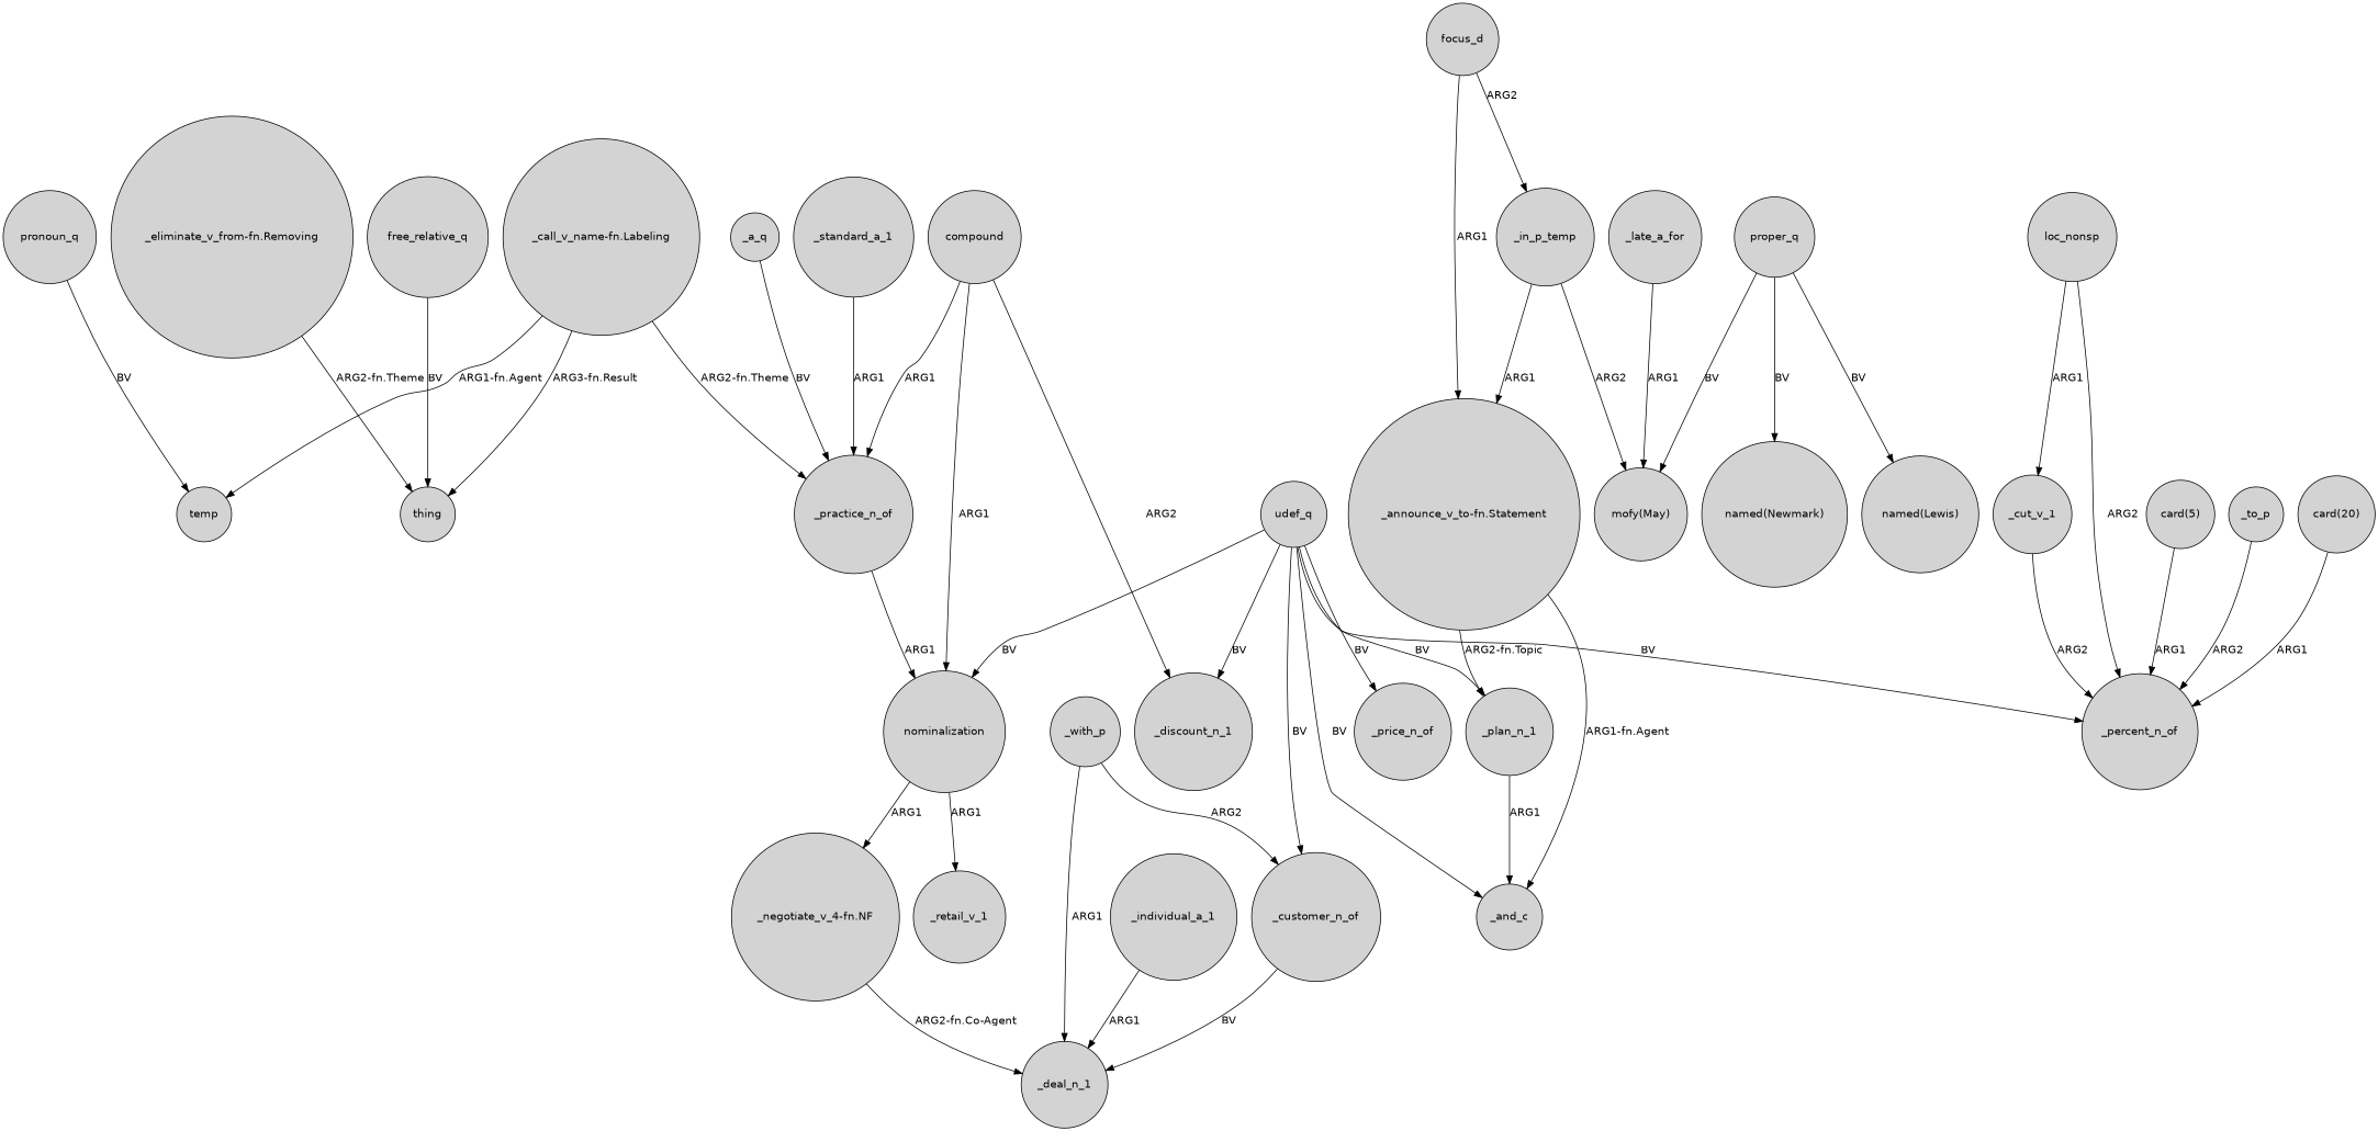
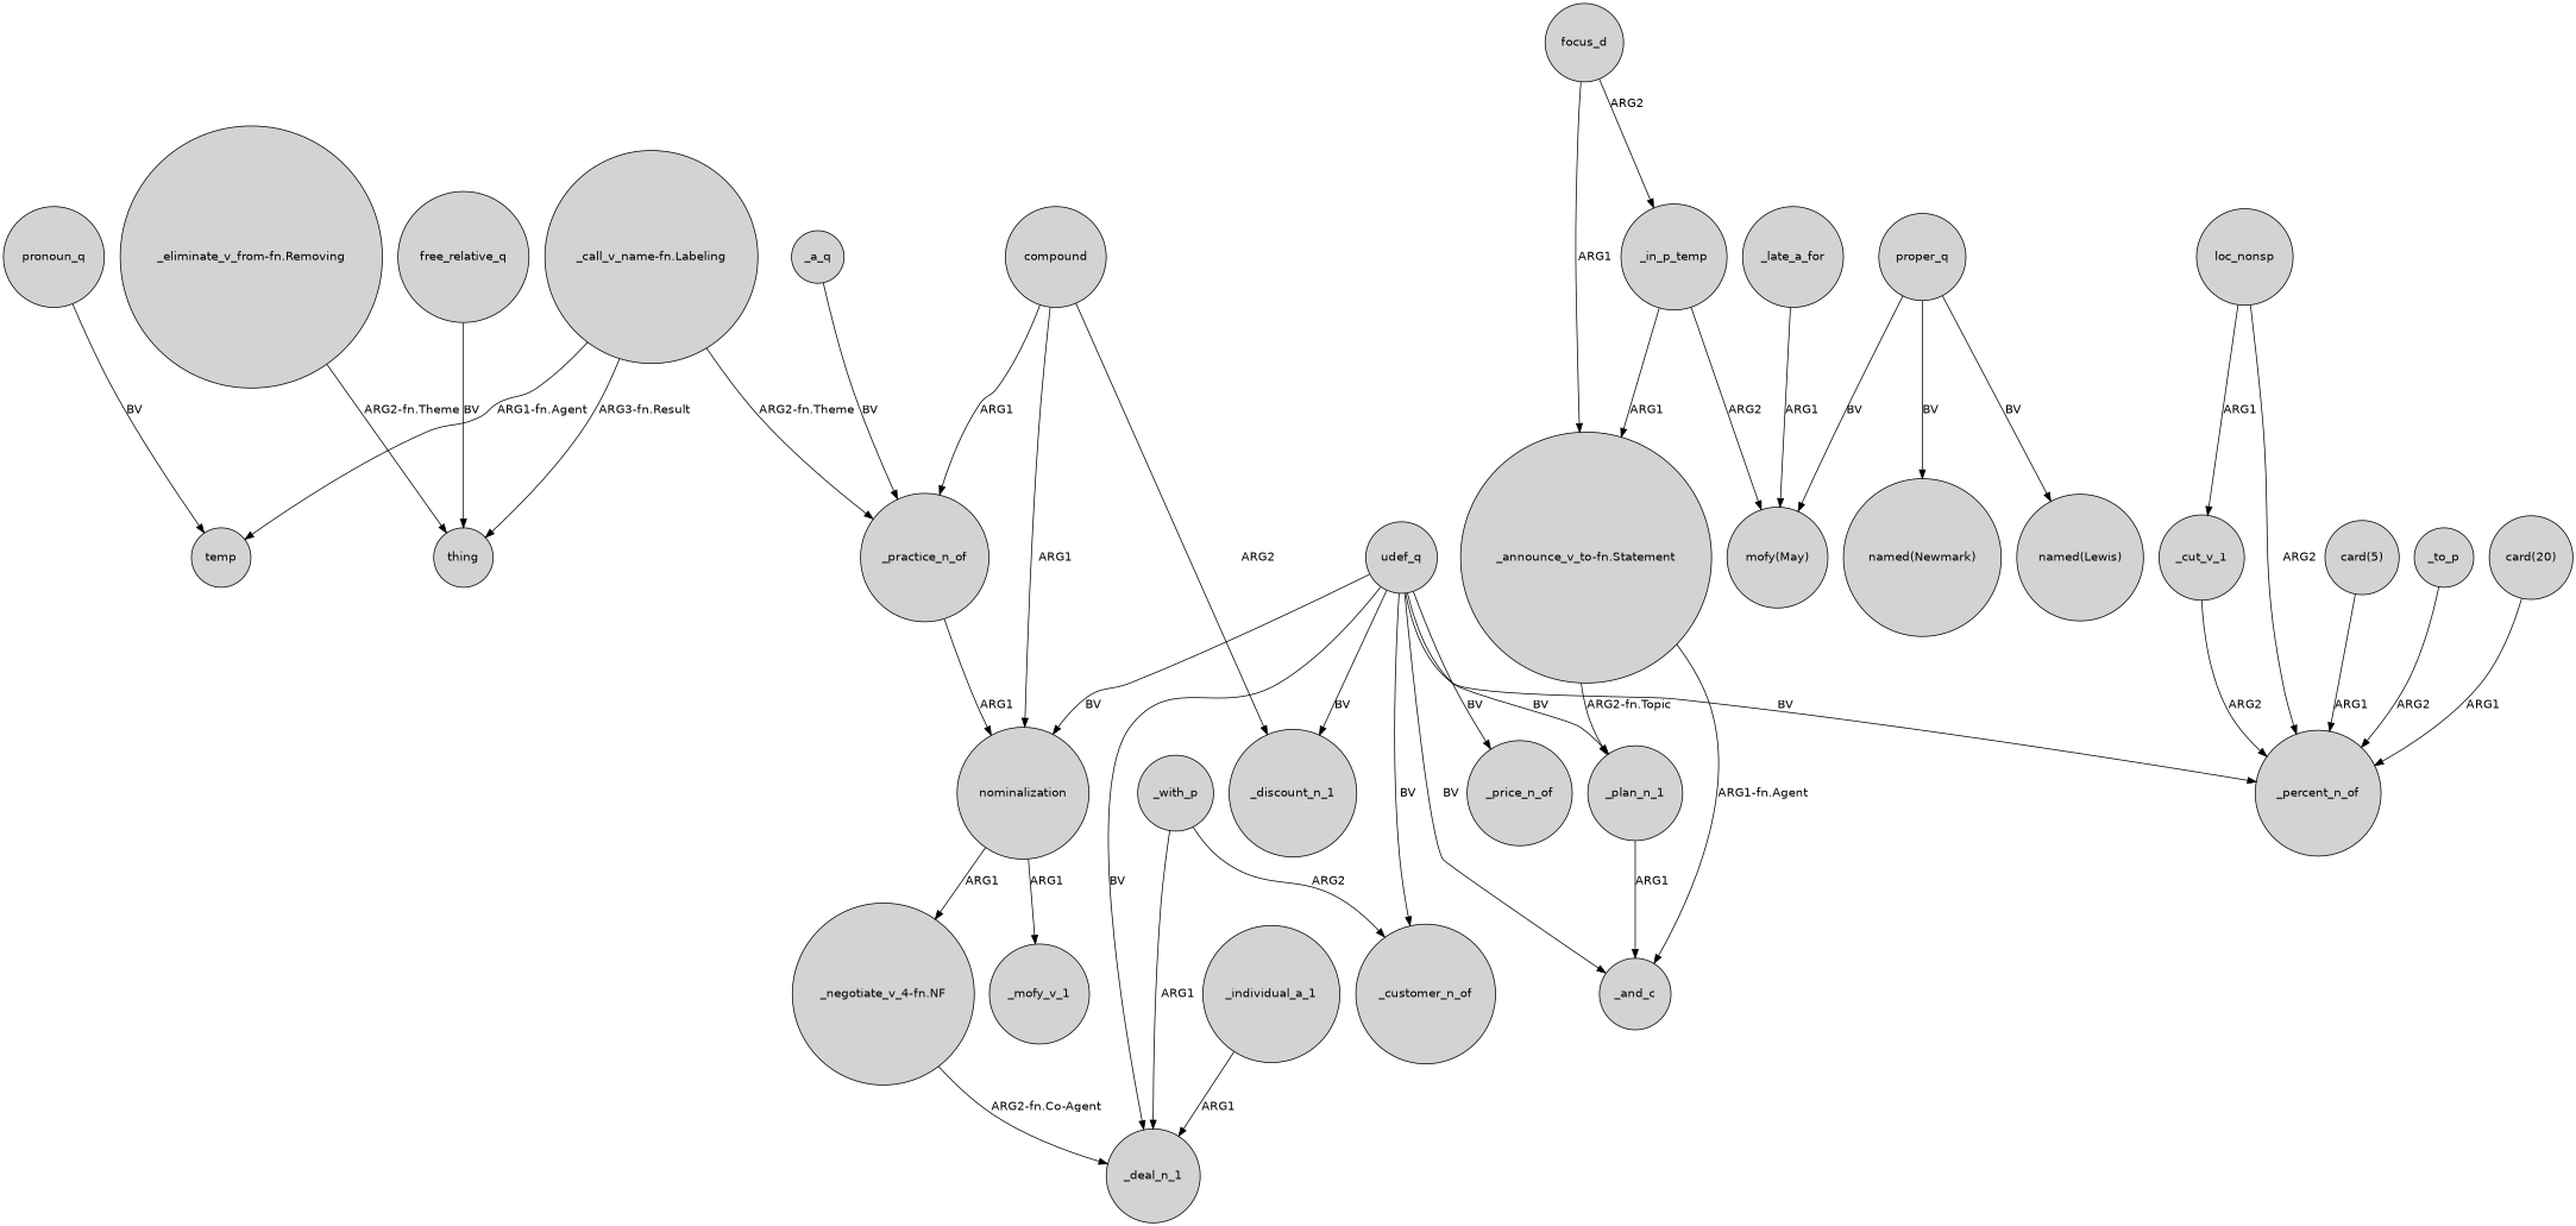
  digraph {
    fontname="DejaVu Sans"
    node [fontname="DejaVu Sans" shape=circle style=filled]
    edge [fontname="DejaVu Sans"]
    n1 [label=temp]
    "_call_v_name-fn.Labeling"
    thing
    _practice_n_of
    nominalization
    "_announce_v_to-fn.Statement"
    _plan_n_1
    _and_c
    focus_d
    _in_p_temp
    "mofy(May)"
    udef_q
    _price_n_of
    _deal_n_1
    _discount_n_1
    _percent_n_of
    _customer_n_of
    n18 [label="_negotiate_v_4-fn.NF"]
-   _retail_v_1
+   _retail_v_1 [label=_mofy_v_1]
    _cut_v_1
    proper_q
    "named(Lewis)"
    "named(Newmark)"
    _with_p
    "_eliminate_v_from-fn.Removing"
    compound
    _a_q
    pronoun_q
    loc_nonsp
    free_relative_q
    "card(5)"
    _to_p
-   _standard_a_1
    _individual_a_1
    _late_a_for
    "card(20)"
    "_call_v_name-fn.Labeling" -> n1 [label="ARG1-fn.Agent"]
    "_call_v_name-fn.Labeling" -> thing [label="ARG3-fn.Result"]
    "_call_v_name-fn.Labeling" -> _practice_n_of [label="ARG2-fn.Theme"]
    _practice_n_of -> nominalization [label=ARG1]
    nominalization -> n18 [label=ARG1]
    nominalization -> _retail_v_1 [label=ARG1]
    "_announce_v_to-fn.Statement" -> _plan_n_1 [label="ARG2-fn.Topic"]
    "_announce_v_to-fn.Statement" -> _and_c [label="ARG1-fn.Agent"]
    _plan_n_1 -> _and_c [label=ARG1]
    focus_d -> "_announce_v_to-fn.Statement" [label=ARG1]
    focus_d -> _in_p_temp [label=ARG2]
    _in_p_temp -> "_announce_v_to-fn.Statement" [label=ARG1]
    _in_p_temp -> "mofy(May)" [label=ARG2]
    udef_q -> nominalization [label=BV]
    udef_q -> _plan_n_1 [label=BV]
    udef_q -> _and_c [label=BV]
    udef_q -> _price_n_of [label=BV]
-   _customer_n_of -> _deal_n_1 [label=BV]
+   udef_q -> _deal_n_1 [label=BV]
    udef_q -> _discount_n_1 [label=BV]
    udef_q -> _percent_n_of [label=BV]
    udef_q -> _customer_n_of [label=BV]
    n18 -> _deal_n_1 [label="ARG2-fn.Co-Agent"]
    _cut_v_1 -> _percent_n_of [label=ARG2]
    proper_q -> "mofy(May)" [label=BV]
    proper_q -> "named(Lewis)" [label=BV]
    proper_q -> "named(Newmark)" [label=BV]
    _with_p -> _deal_n_1 [label=ARG1]
    _with_p -> _customer_n_of [label=ARG2]
    "_eliminate_v_from-fn.Removing" -> thing [label="ARG2-fn.Theme"]
    compound -> _practice_n_of [label=ARG1]
    compound -> nominalization [label=ARG1]
    compound -> _discount_n_1 [label=ARG2]
    _a_q -> _practice_n_of [label=BV]
    pronoun_q -> n1 [label=BV]
    loc_nonsp -> _percent_n_of [label=ARG2]
    loc_nonsp -> _cut_v_1 [label=ARG1]
    free_relative_q -> thing [label=BV]
    "card(5)" -> _percent_n_of [label=ARG1]
    _to_p -> _percent_n_of [label=ARG2]
-   _standard_a_1 -> _practice_n_of [label=ARG1]
    _individual_a_1 -> _deal_n_1 [label=ARG1]
    _late_a_for -> "mofy(May)" [label=ARG1]
    "card(20)" -> _percent_n_of [label=ARG1]
  }
